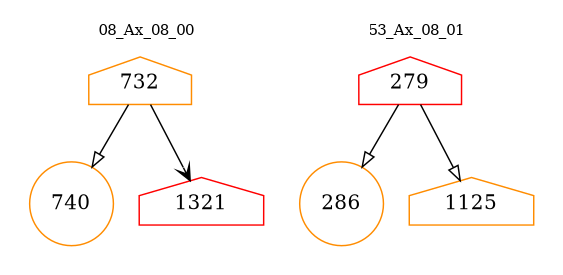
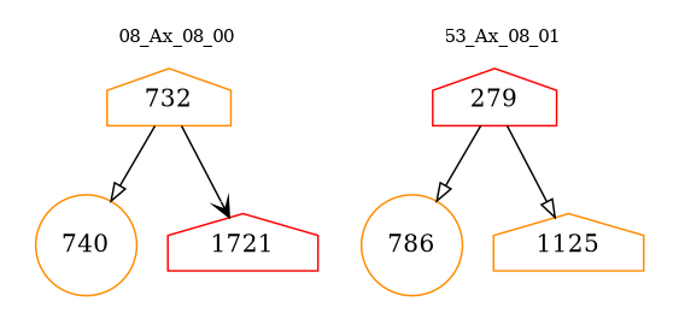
  digraph {
    node [color=darkorange shape=house]
    edge [arrowhead=onormal color=black]
    n1 [label=732]
    n2 [label=740 shape=circle]
-   n3 [color=red label=1321]
+   n3 [color=red label=1721]
    n4 [color=red label=279]
-   n5 [label=286 shape=circle]
+   n5 [label=786 shape=circle]
    n6 [label=1125]
    subgraph cluster_1 {
      color=white
      fontsize=10
      label="08_Ax_08_00"
      n1
      n2
      n3
    }
    subgraph cluster_2 {
      color=white
      fontsize=10
      label="53_Ax_08_01"
      n4
      n5
      n6
    }
    n1 -> n2
    n1 -> n3 [arrowhead=vee]
    n4 -> n5
    n4 -> n6
  }
